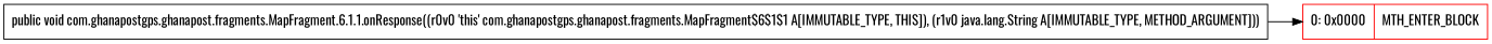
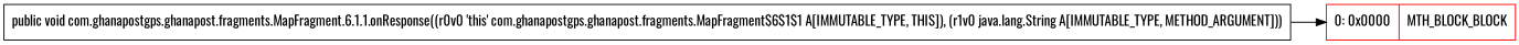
  digraph {
    rankdir=LR
    fontname=Oswald
    node [shape=record fontname=Oswald]
-   n1 [color=red label="{0\:\ 0x0000|MTH_ENTER_BLOCK\l}"]
+   n1 [color=red label="{0\:\ 0x0000|MTH_BLOCK_BLOCK\l}"]
    n2 [label="{public void com.ghanapostgps.ghanapost.fragments.MapFragment.6.1.1.onResponse((r0v0 'this' com.ghanapostgps.ghanapost.fragments.MapFragment$6$1$1 A[IMMUTABLE_TYPE, THIS]), (r1v0 java.lang.String A[IMMUTABLE_TYPE, METHOD_ARGUMENT])) }"]
    subgraph cluster_1 {
      label="R(0)"
    }
    n2 -> n1 [fontname=Oswald]
  }
